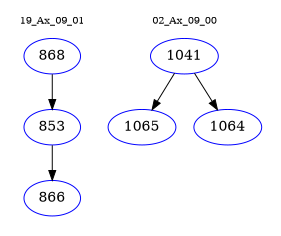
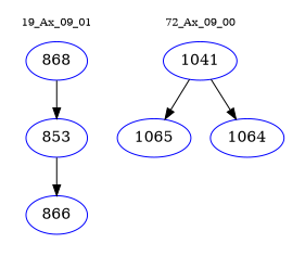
  digraph {
    node [color=blue]
    edge [color=black]
    n1 [label=868]
    n2 [label=853]
    n3 [label=866]
    n4 [label=1065]
    n5 [label=1041]
    n6 [label=1064]
    subgraph cluster_1 {
      color=white
      fontsize=10
      label="19_Ax_09_01"
      n1
      n2
      n3
    }
    subgraph cluster_2 {
      color=white
      fontsize=10
-     label="02_Ax_09_00"
+     label="72_Ax_09_00"
      n4
      n5
      n6
    }
    n1 -> n2
    n2 -> n3
    n5 -> n4
    n5 -> n6
  }
